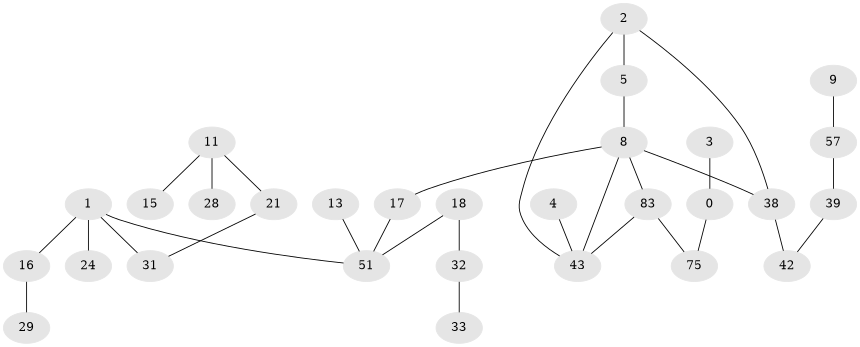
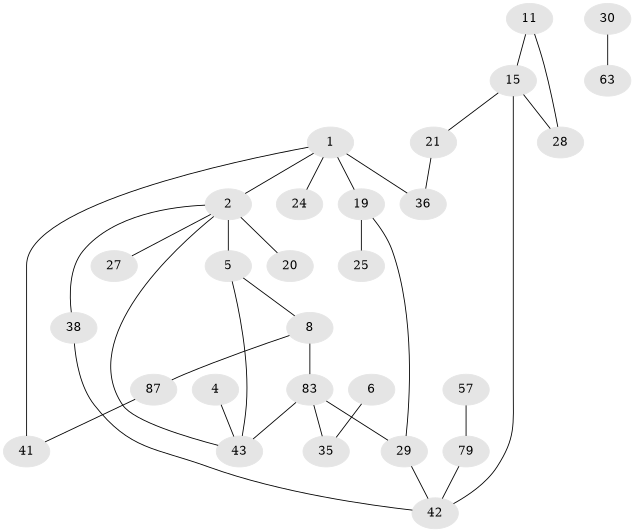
  graph {
    node [color=gray90 style=filled]
    edge [weight=1.0]
    1
    2
-   16
+   16 [label=19]
    n4 [label=24]
-   31
-   41 [label=51]
+   31 [label=36]
+   41
    5
+   20
+   27
    38
    43
+   25
    29
    8
    42
-   3
-   6 [label=0]
-   35 [label=75]
+   6
+   35
    4
-   17
+   17 [label=87]
    n21 [label=83]
    n22 [label=57]
-   9
-   39
+   39 [label=79]
    11
    15
    28
    21
-   13
-   18
-   32
-   33
+   32 [label=30]
+   33 [label=63]
+   1 -- 2
    1 -- 16
    1 -- n4
    1 -- 31 [weight=2.0]
    1 -- 41
    2 -- 5
+   2 -- 20 [weight=2.0]
+   2 -- 27
    2 -- 38
    2 -- 43
+   16 -- 25
    16 -- 29
    5 -- 8
    38 -- 42
-   8 -- 38
-   8 -- 43
+   29 -- 42
+   5 -- 43
    8 -- 17
    8 -- n21
-   3 -- 6
    6 -- 35
    4 -- 43
    17 -- 41
    n21 -- 43
+   n21 -- 29
    n21 -- 35
    n22 -- 39
-   9 -- n22
    39 -- 42
    11 -- 15
    11 -- 28
-   11 -- 21
+   15 -- 42
+   15 -- 28
+   15 -- 21
    21 -- 31
-   13 -- 41
-   18 -- 41
-   18 -- 32
    32 -- 33
  }
